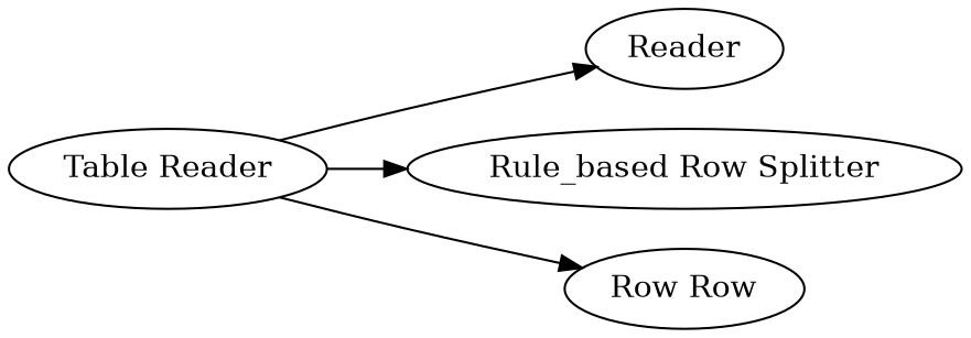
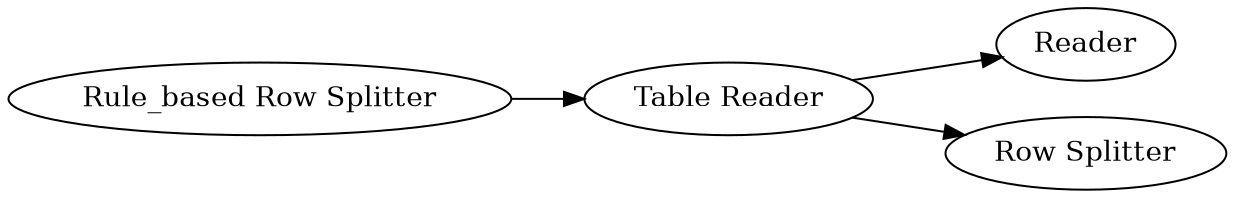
  digraph {
    rankdir=LR
    n1 [label="Table Reader"]
    n2 [label=Reader]
    n3 [label="Rule_based Row Splitter"]
-   n4 [label="Row Row"]
+   n4 [label="Row Splitter"]
    n1 -> n2
-   n1 -> n3
+   n3 -> n1
    n1 -> n4
  }
